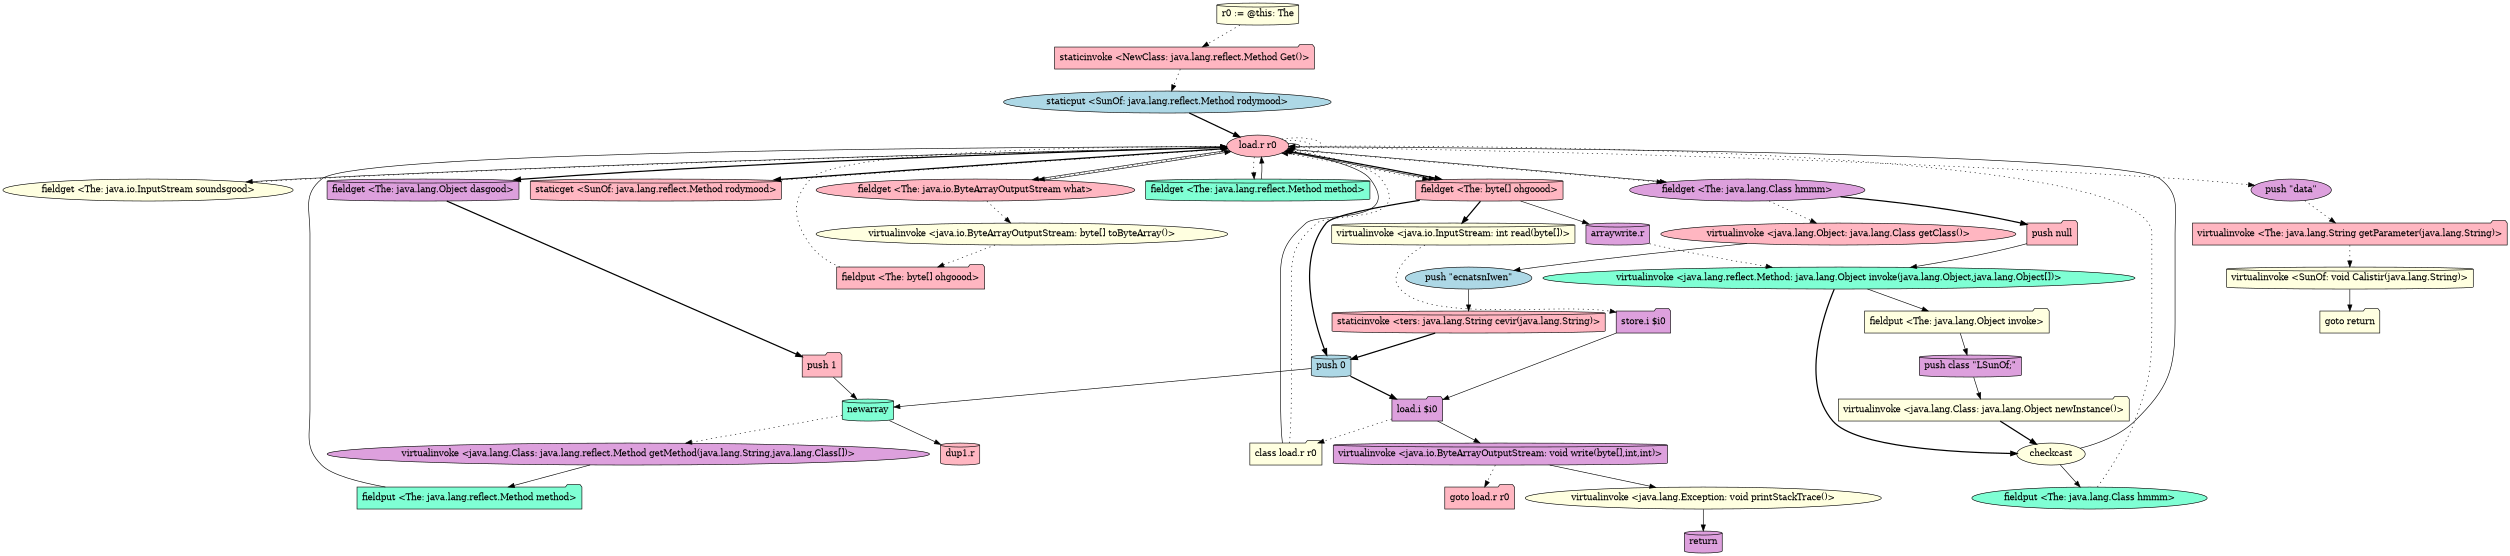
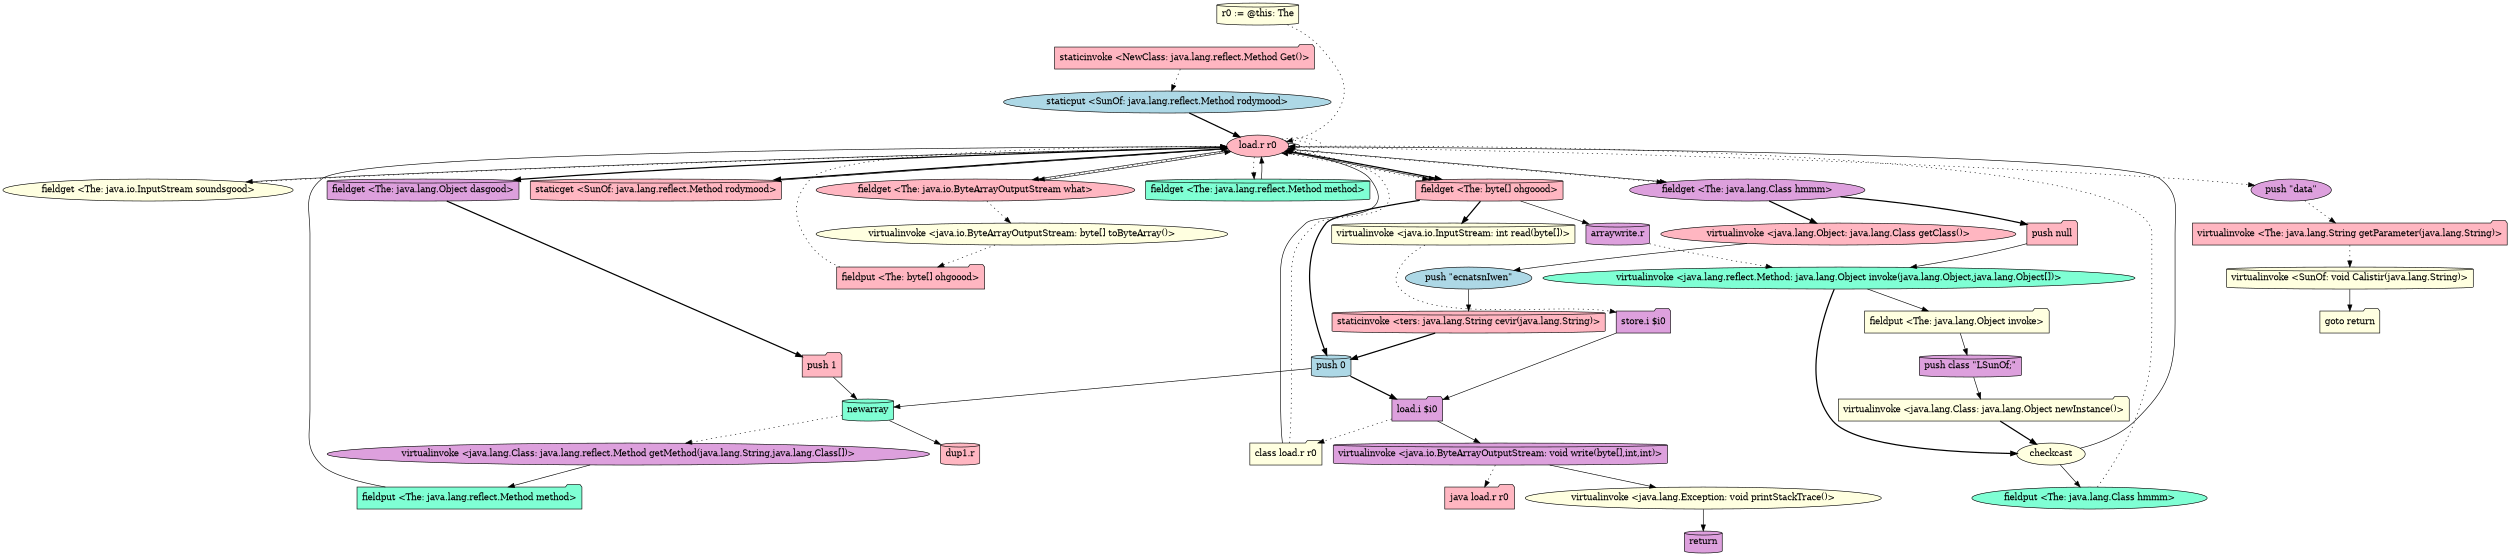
  digraph {
    node [fillcolor=lightpink shape=cylinder style=filled]
    edge [style=solid]
    "r0 := @this: The" [fillcolor=lightyellow]
    "staticinvoke <NewClass: java.lang.reflect.Method Get()>" [shape=folder]
    "staticput <SunOf: java.lang.reflect.Method rodymood>" [fillcolor=lightblue shape=ellipse]
    "load.r r0" [shape=ellipse]
    "fieldget <The: java.io.InputStream soundsgood>" [fillcolor=lightyellow shape=ellipse]
    "fieldget <The: byte[] ohgoood>"
    "fieldget <The: java.io.ByteArrayOutputStream what>" [shape=ellipse]
    "staticget <SunOf: java.lang.reflect.Method rodymood>"
    "fieldget <The: java.lang.Object dasgood>" [fillcolor=plum]
    "fieldget <The: java.lang.Class hmmm>" [fillcolor=plum shape=ellipse]
    "fieldget <The: java.lang.reflect.Method method>" [fillcolor=aquamarine]
    "push \"data\"" [fillcolor=plum shape=ellipse]
    "virtualinvoke <java.io.InputStream: int read(byte[])>" [fillcolor=lightyellow]
    "push 0" [fillcolor=lightblue]
    "arraywrite.r" [fillcolor=plum]
    "virtualinvoke <java.io.ByteArrayOutputStream: byte[] toByteArray()>" [fillcolor=lightyellow shape=ellipse]
    "push 1" [shape=folder]
    "virtualinvoke <java.lang.Object: java.lang.Class getClass()>" [shape=ellipse]
    "push null" [shape=folder]
    "virtualinvoke <The: java.lang.String getParameter(java.lang.String)>" [shape=folder]
    "store.i $i0" [fillcolor=plum shape=folder]
    "load.i $i0" [fillcolor=plum shape=folder]
    newarray [fillcolor=aquamarine]
    "virtualinvoke <java.lang.reflect.Method: java.lang.Object invoke(java.lang.Object,java.lang.Object[])>" [fillcolor=aquamarine shape=ellipse]
    n25 [fillcolor=lightyellow label="class load.r r0" shape=folder]
    "virtualinvoke <java.io.ByteArrayOutputStream: void write(byte[],int,int)>" [fillcolor=plum]
-   "goto load.r r0" [shape=folder]
+   "goto load.r r0" [shape=folder label="java load.r r0"]
    "virtualinvoke <java.lang.Exception: void printStackTrace()>" [fillcolor=lightyellow shape=ellipse]
    "fieldput <The: byte[] ohgoood>" [shape=folder]
    "dup1.r"
    "virtualinvoke <java.lang.Class: java.lang.reflect.Method getMethod(java.lang.String,java.lang.Class[])>" [fillcolor=plum shape=ellipse]
    return [fillcolor=plum]
    "fieldput <The: java.lang.reflect.Method method>" [fillcolor=aquamarine shape=folder]
    checkcast [fillcolor=lightyellow shape=ellipse]
    "fieldput <The: java.lang.Object invoke>" [fillcolor=lightyellow shape=folder]
    "fieldput <The: java.lang.Class hmmm>" [fillcolor=aquamarine shape=ellipse]
    "push class \"LSunOf;\"" [fillcolor=plum]
    "push \"ecnatsnIwen\"" [fillcolor=lightblue shape=ellipse]
    "staticinvoke <ters: java.lang.String cevir(java.lang.String)>"
    "virtualinvoke <java.lang.Class: java.lang.Object newInstance()>" [fillcolor=lightyellow shape=folder]
    "virtualinvoke <SunOf: void Calistir(java.lang.String)>" [fillcolor=lightyellow]
    "goto return" [fillcolor=lightyellow shape=folder]
-   "r0 := @this: The" -> "staticinvoke <NewClass: java.lang.reflect.Method Get()>" [style=dotted]
+   "r0 := @this: The" -> "load.r r0" [style=dotted]
    "staticinvoke <NewClass: java.lang.reflect.Method Get()>" -> "staticput <SunOf: java.lang.reflect.Method rodymood>" [style=dotted]
    "staticput <SunOf: java.lang.reflect.Method rodymood>" -> "load.r r0" [style=bold]
    "load.r r0" -> "load.r r0"
    "load.r r0" -> "load.r r0" [style=dotted]
    "load.r r0" -> "load.r r0" [style=dotted]
    "load.r r0" -> "fieldget <The: java.io.InputStream soundsgood>"
    "load.r r0" -> "fieldget <The: byte[] ohgoood>" [style=dotted]
    "load.r r0" -> "fieldget <The: byte[] ohgoood>"
    "load.r r0" -> "fieldget <The: byte[] ohgoood>" [style=bold]
    "load.r r0" -> "fieldget <The: java.io.ByteArrayOutputStream what>"
    "load.r r0" -> "fieldget <The: java.io.ByteArrayOutputStream what>" [style=dotted]
    "load.r r0" -> "staticget <SunOf: java.lang.reflect.Method rodymood>" [style=bold]
    "load.r r0" -> "fieldget <The: java.lang.Object dasgood>" [style=bold]
    "load.r r0" -> "fieldget <The: java.lang.Class hmmm>" [style=dotted]
    "load.r r0" -> "fieldget <The: java.lang.Class hmmm>"
    "load.r r0" -> "fieldget <The: java.lang.reflect.Method method>" [style=dotted]
    "load.r r0" -> "push \"data\"" [style=dotted]
    "fieldget <The: java.io.InputStream soundsgood>" -> "load.r r0" [style=dotted]
    "fieldget <The: byte[] ohgoood>" -> "virtualinvoke <java.io.InputStream: int read(byte[])>" [style=bold]
    "fieldget <The: byte[] ohgoood>" -> "push 0" [style=bold]
    "fieldget <The: byte[] ohgoood>" -> "arraywrite.r"
    "fieldget <The: java.io.ByteArrayOutputStream what>" -> "load.r r0"
    "fieldget <The: java.io.ByteArrayOutputStream what>" -> "virtualinvoke <java.io.ByteArrayOutputStream: byte[] toByteArray()>" [style=dotted]
-   "staticget <SunOf: java.lang.reflect.Method rodymood>" -> "load.r r0" [style=dotted]
+   "staticget <SunOf: java.lang.reflect.Method rodymood>" -> "load.r r0"
    "fieldget <The: java.lang.Object dasgood>" -> "push 1" [style=bold]
-   "fieldget <The: java.lang.Class hmmm>" -> "virtualinvoke <java.lang.Object: java.lang.Class getClass()>" [style=dotted]
+   "fieldget <The: java.lang.Class hmmm>" -> "virtualinvoke <java.lang.Object: java.lang.Class getClass()>" [style=bold]
    "fieldget <The: java.lang.Class hmmm>" -> "push null" [style=bold]
    "fieldget <The: java.lang.reflect.Method method>" -> "load.r r0"
    "push \"data\"" -> "virtualinvoke <The: java.lang.String getParameter(java.lang.String)>" [style=dotted]
    "virtualinvoke <java.io.InputStream: int read(byte[])>" -> "store.i $i0" [style=dotted]
    "push 0" -> "load.i $i0" [style=bold]
    "push 0" -> newarray
    "arraywrite.r" -> "virtualinvoke <java.lang.reflect.Method: java.lang.Object invoke(java.lang.Object,java.lang.Object[])>" [style=dotted]
    "virtualinvoke <java.io.ByteArrayOutputStream: byte[] toByteArray()>" -> "fieldput <The: byte[] ohgoood>" [style=dotted]
    "push 1" -> newarray
    "virtualinvoke <java.lang.Object: java.lang.Class getClass()>" -> "push \"ecnatsnIwen\""
    "push null" -> "virtualinvoke <java.lang.reflect.Method: java.lang.Object invoke(java.lang.Object,java.lang.Object[])>"
    "virtualinvoke <The: java.lang.String getParameter(java.lang.String)>" -> "virtualinvoke <SunOf: void Calistir(java.lang.String)>" [style=dotted]
    "store.i $i0" -> "load.i $i0"
    "load.i $i0" -> n25 [style=dotted]
    "load.i $i0" -> "virtualinvoke <java.io.ByteArrayOutputStream: void write(byte[],int,int)>"
    newarray -> "dup1.r"
    newarray -> "virtualinvoke <java.lang.Class: java.lang.reflect.Method getMethod(java.lang.String,java.lang.Class[])>" [style=dotted]
    "virtualinvoke <java.lang.reflect.Method: java.lang.Object invoke(java.lang.Object,java.lang.Object[])>" -> checkcast [style=bold]
    "virtualinvoke <java.lang.reflect.Method: java.lang.Object invoke(java.lang.Object,java.lang.Object[])>" -> "fieldput <The: java.lang.Object invoke>"
    n25 -> "load.r r0"
    n25 -> "load.r r0" [style=dotted]
    "virtualinvoke <java.io.ByteArrayOutputStream: void write(byte[],int,int)>" -> "goto load.r r0" [style=dotted]
    "virtualinvoke <java.io.ByteArrayOutputStream: void write(byte[],int,int)>" -> "virtualinvoke <java.lang.Exception: void printStackTrace()>"
    "virtualinvoke <java.lang.Exception: void printStackTrace()>" -> return
    "fieldput <The: byte[] ohgoood>" -> "load.r r0" [style=dotted]
    "virtualinvoke <java.lang.Class: java.lang.reflect.Method getMethod(java.lang.String,java.lang.Class[])>" -> "fieldput <The: java.lang.reflect.Method method>"
    "fieldput <The: java.lang.reflect.Method method>" -> "load.r r0"
    checkcast -> "load.r r0"
    checkcast -> "fieldput <The: java.lang.Class hmmm>"
    "fieldput <The: java.lang.Object invoke>" -> "push class \"LSunOf;\""
    "fieldput <The: java.lang.Class hmmm>" -> "load.r r0" [style=dotted]
    "push class \"LSunOf;\"" -> "virtualinvoke <java.lang.Class: java.lang.Object newInstance()>"
    "push \"ecnatsnIwen\"" -> "staticinvoke <ters: java.lang.String cevir(java.lang.String)>"
    "staticinvoke <ters: java.lang.String cevir(java.lang.String)>" -> "push 0" [style=bold]
    "virtualinvoke <java.lang.Class: java.lang.Object newInstance()>" -> checkcast [style=bold]
    "virtualinvoke <SunOf: void Calistir(java.lang.String)>" -> "goto return"
  }
